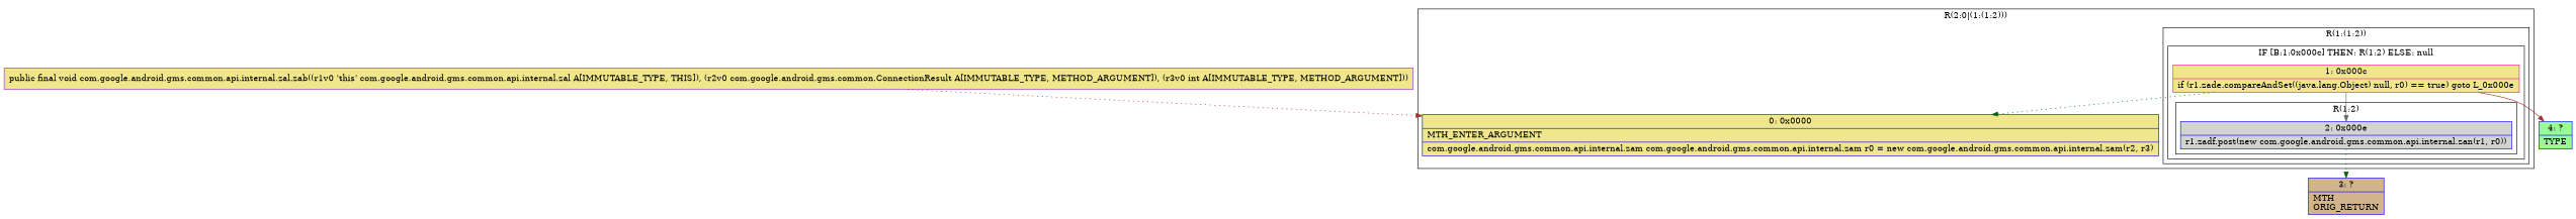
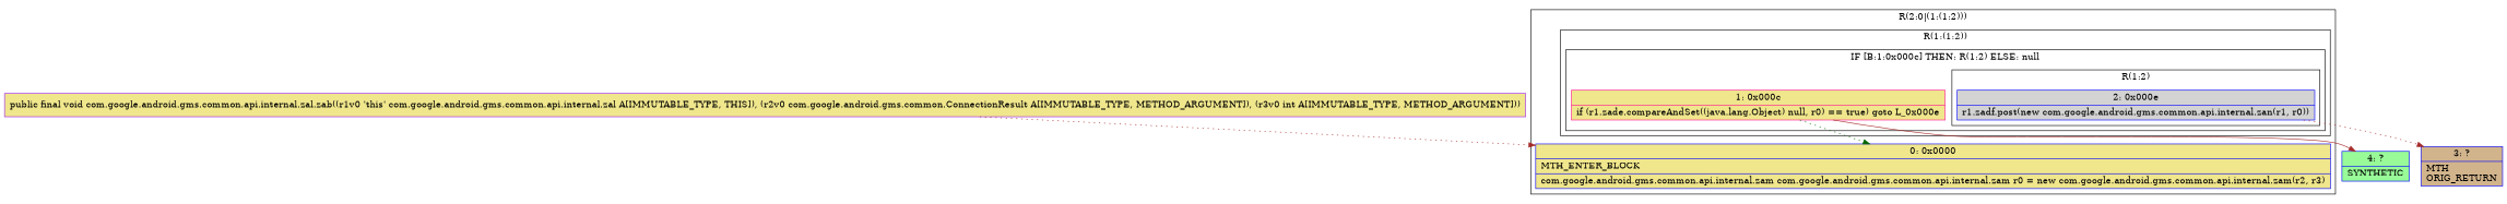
  digraph {
    node [color=blue fillcolor=khaki shape=record style=filled]
    edge [color=darkgreen style=dotted]
    n1 [fillcolor=lightgrey label="{2\:\ 0x000e|r1.zadf.post(new com.google.android.gms.common.api.internal.zan(r1, r0))\l}"]
    n2 [color=deeppink label="{1\:\ 0x000c|if (r1.zade.compareAndSet((java.lang.Object) null, r0) == true) goto L_0x000e\l}"]
-   n3 [label="{0\:\ 0x0000|MTH_ENTER_ARGUMENT\l|com.google.android.gms.common.api.internal.zam com.google.android.gms.common.api.internal.zam r0 = new com.google.android.gms.common.api.internal.zam(r2, r3)\l}"]
+   n3 [label="{0\:\ 0x0000|MTH_ENTER_BLOCK\l|com.google.android.gms.common.api.internal.zam com.google.android.gms.common.api.internal.zam r0 = new com.google.android.gms.common.api.internal.zam(r2, r3)\l}"]
    n4 [fillcolor=tan label="{3\:\ ?|MTH\lORIG_RETURN\l}"]
-   n5 [fillcolor=palegreen label="{4\:\ ?|TYPE\l}"]
+   n5 [fillcolor=palegreen label="{4\:\ ?|SYNTHETIC\l}"]
    n6 [color=purple label="{public final void com.google.android.gms.common.api.internal.zal.zab((r1v0 'this' com.google.android.gms.common.api.internal.zal A[IMMUTABLE_TYPE, THIS]), (r2v0 com.google.android.gms.common.ConnectionResult A[IMMUTABLE_TYPE, METHOD_ARGUMENT]), (r3v0 int A[IMMUTABLE_TYPE, METHOD_ARGUMENT])) }"]
    subgraph cluster_1 {
      label="R(2:0|(1:(1:2)))"
      n3
      subgraph cluster_2 {
        label="R(1:(1:2))"
        subgraph cluster_3 {
          label="IF [B:1:0x000c] THEN: R(1:2) ELSE: null"
          n2
          subgraph cluster_4 {
            label="R(1:2)"
            n1
          }
        }
      }
    }
-   n1 -> n4
-   n2 -> n1 [color=gray40 style=solid]
+   n1 -> n4 [color=brown]
    n2 -> n3
    n2 -> n5 [color=brown style=solid]
    n6 -> n3 [color=brown]
  }
